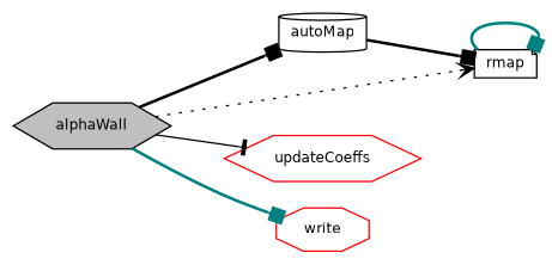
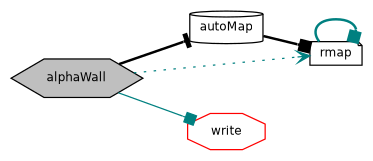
  digraph {
    rankdir=LR
    node [color=black fontname=Helvetica fontsize=10 shape=hexagon]
    edge [arrowhead=box color=black fontname=Helvetica fontsize=10 labelfontname=Helvetica labelfontsize=10 style=bold]
    n1 [fillcolor=grey75 fontcolor=black height=0.2 label=alphaWall style=filled width=0.4]
    n2 [height=0.2 label=autoMap shape=cylinder width=0.4]
    n3 [height=0.2 label=rmap shape=note width=0.4]
-   n4 [color=red height=0.2 label=updateCoeffs width=0.4]
    n5 [color=red height=0.2 label=write shape=octagon width=0.4]
-   n1 -> n2
-   n1 -> n3 [arrowhead=vee style=dotted]
-   n1 -> n4 [arrowhead=tee style=solid]
-   n1 -> n5 [color=teal]
+   n1 -> n2 [arrowhead=tee]
+   n1 -> n3 [arrowhead=vee color=teal style=dotted]
+   n1 -> n5 [color=teal style=solid]
    n2 -> n3
    n3 -> n3 [color=teal]
  }
